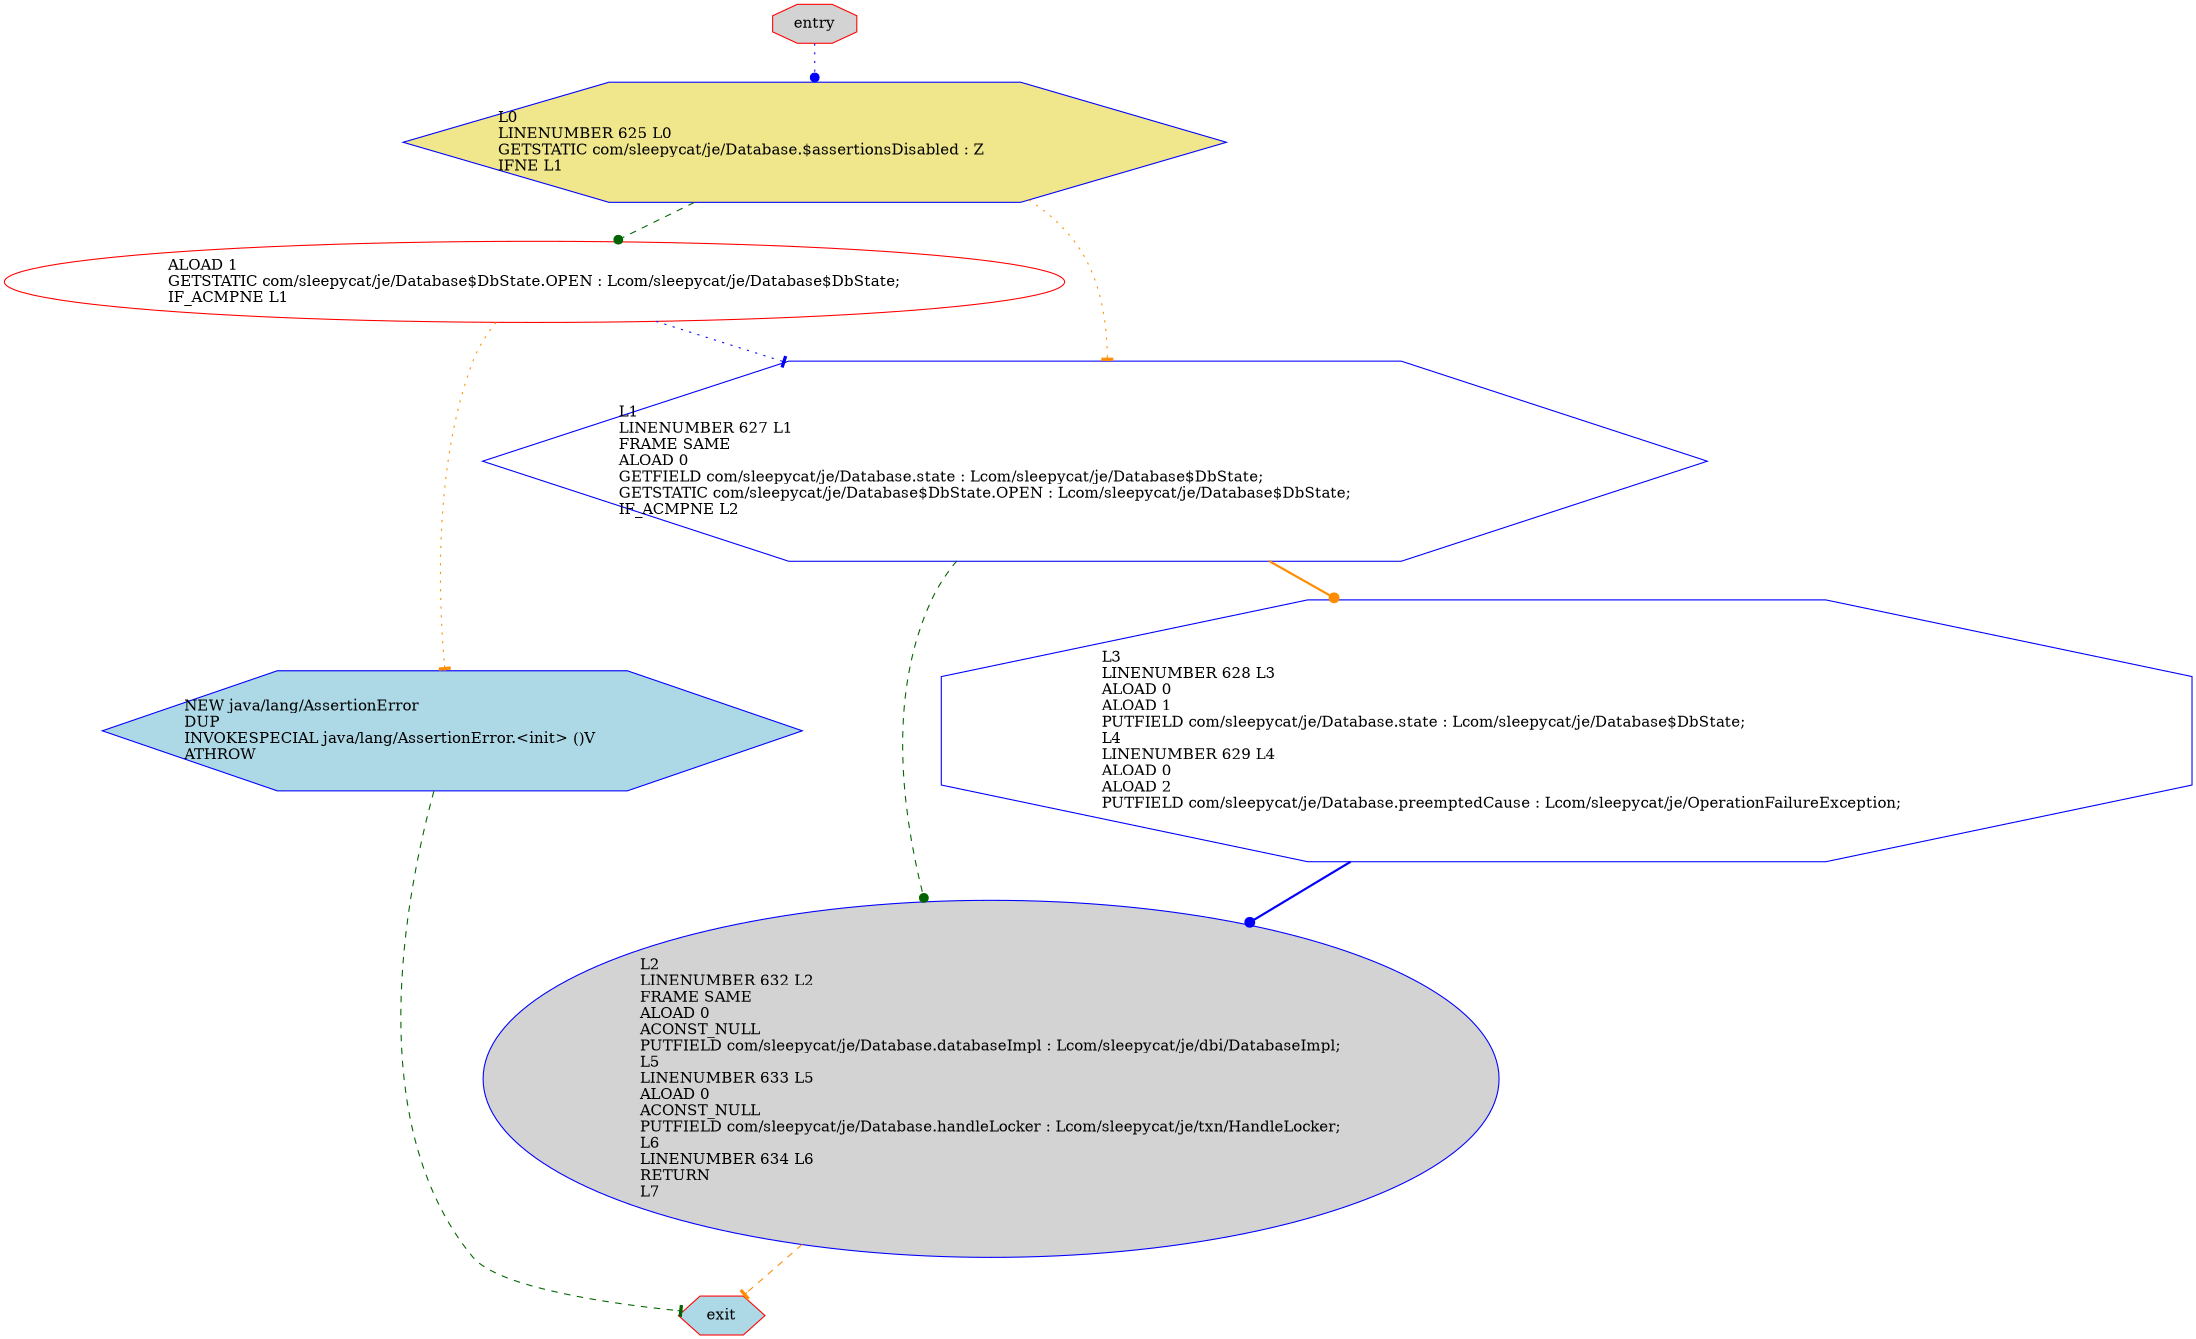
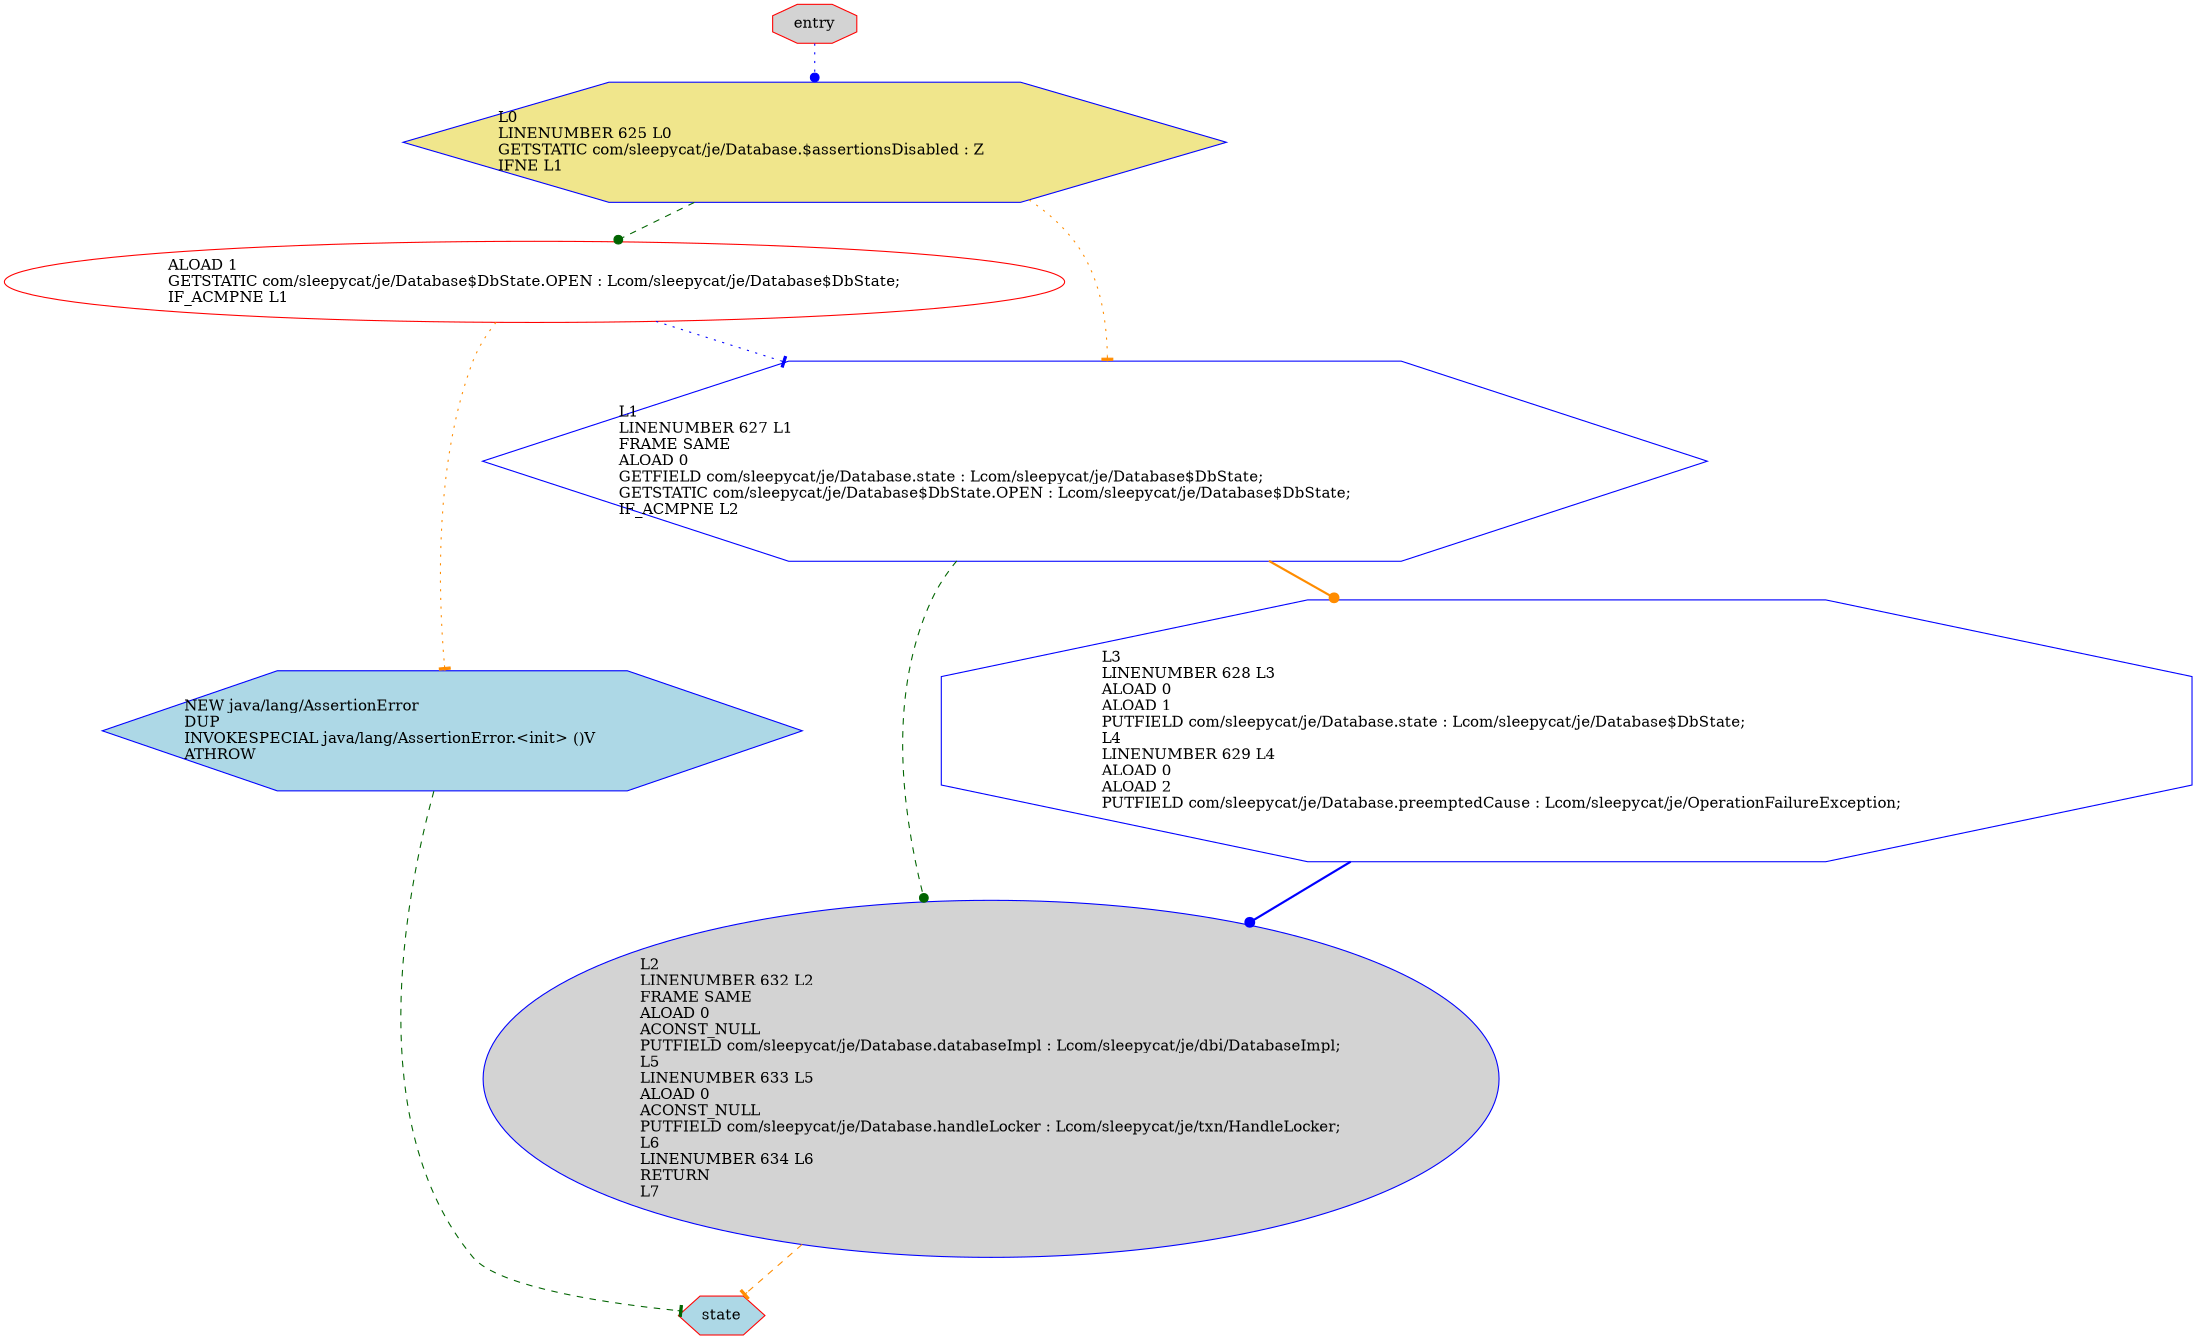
  digraph {
    node [shape=hexagon style=filled fillcolor=white color=blue]
    edge [color=darkorange style=dotted arrowhead=tee]
    n1 [label="ALOAD 1\lGETSTATIC com/sleepycat/je/Database$DbState.OPEN : Lcom/sleepycat/je/Database$DbState;\lIF_ACMPNE L1\l" shape=ellipse color=red]
    n2 [label="NEW java/lang/AssertionError\lDUP\lINVOKESPECIAL java/lang/AssertionError.\<init\> ()V\lATHROW\l" fillcolor=lightblue]
    n3 [label="L1\lLINENUMBER 627 L1\lFRAME SAME\lALOAD 0\lGETFIELD com/sleepycat/je/Database.state : Lcom/sleepycat/je/Database$DbState;\lGETSTATIC com/sleepycat/je/Database$DbState.OPEN : Lcom/sleepycat/je/Database$DbState;\lIF_ACMPNE L2\l"]
-   exit [fillcolor=lightblue color=red]
+   exit [fillcolor=lightblue color=red label=state]
    n5 [label="L0\lLINENUMBER 625 L0\lGETSTATIC com/sleepycat/je/Database.$assertionsDisabled : Z\lIFNE L1\l" fillcolor=khaki]
    n6 [label="L2\lLINENUMBER 632 L2\lFRAME SAME\lALOAD 0\lACONST_NULL\lPUTFIELD com/sleepycat/je/Database.databaseImpl : Lcom/sleepycat/je/dbi/DatabaseImpl;\lL5\lLINENUMBER 633 L5\lALOAD 0\lACONST_NULL\lPUTFIELD com/sleepycat/je/Database.handleLocker : Lcom/sleepycat/je/txn/HandleLocker;\lL6\lLINENUMBER 634 L6\lRETURN\lL7\l" shape=ellipse fillcolor=lightgrey]
    n7 [label="L3\lLINENUMBER 628 L3\lALOAD 0\lALOAD 1\lPUTFIELD com/sleepycat/je/Database.state : Lcom/sleepycat/je/Database$DbState;\lL4\lLINENUMBER 629 L4\lALOAD 0\lALOAD 2\lPUTFIELD com/sleepycat/je/Database.preemptedCause : Lcom/sleepycat/je/OperationFailureException;\l" shape=octagon]
    entry [shape=octagon fillcolor=lightgrey color=red]
    n1 -> n2
    n1 -> n3 [color=blue]
    n2 -> exit [color=darkgreen style=dashed]
    n3 -> n6 [color=darkgreen style=dashed arrowhead=dot]
    n3 -> n7 [style=bold arrowhead=dot]
    n5 -> n1 [color=darkgreen style=dashed arrowhead=dot]
    n5 -> n3
    n6 -> exit [style=dashed]
    n7 -> n6 [color=blue style=bold arrowhead=dot]
    entry -> n5 [color=blue arrowhead=dot]
  }
